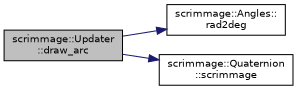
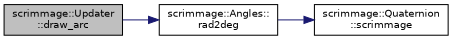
  digraph {
    rankdir=LR
    node [color=black fillcolor=white fontname=Helvetica fontsize=10 shape=record style=filled]
    edge [color=midnightblue fontname=Helvetica fontsize=10 labelfontname=Helvetica labelfontsize=10 style=solid]
    n1 [fillcolor=grey75 fontcolor=black height=0.2 label="scrimmage::Updater\l::draw_arc" width=0.4]
    n2 [height=0.2 label="scrimmage::Angles::\lrad2deg" width=0.4]
    n3 [height=0.2 label="scrimmage::Quaternion\l::scrimmage" width=0.4]
    n1 -> n2
-   n1 -> n3
+   n2 -> n3
  }
